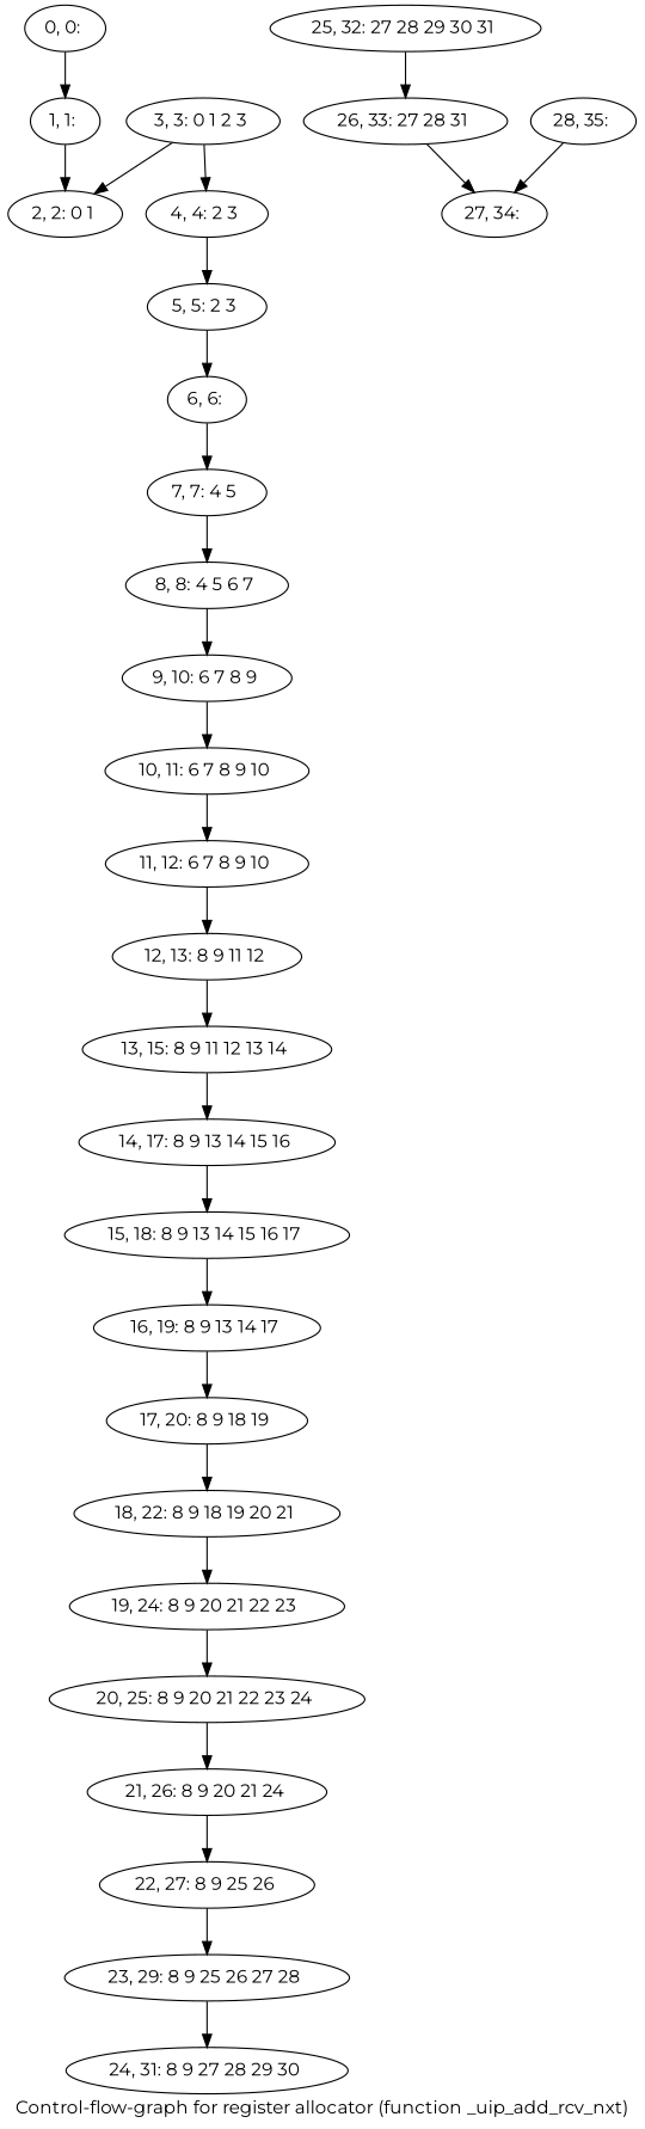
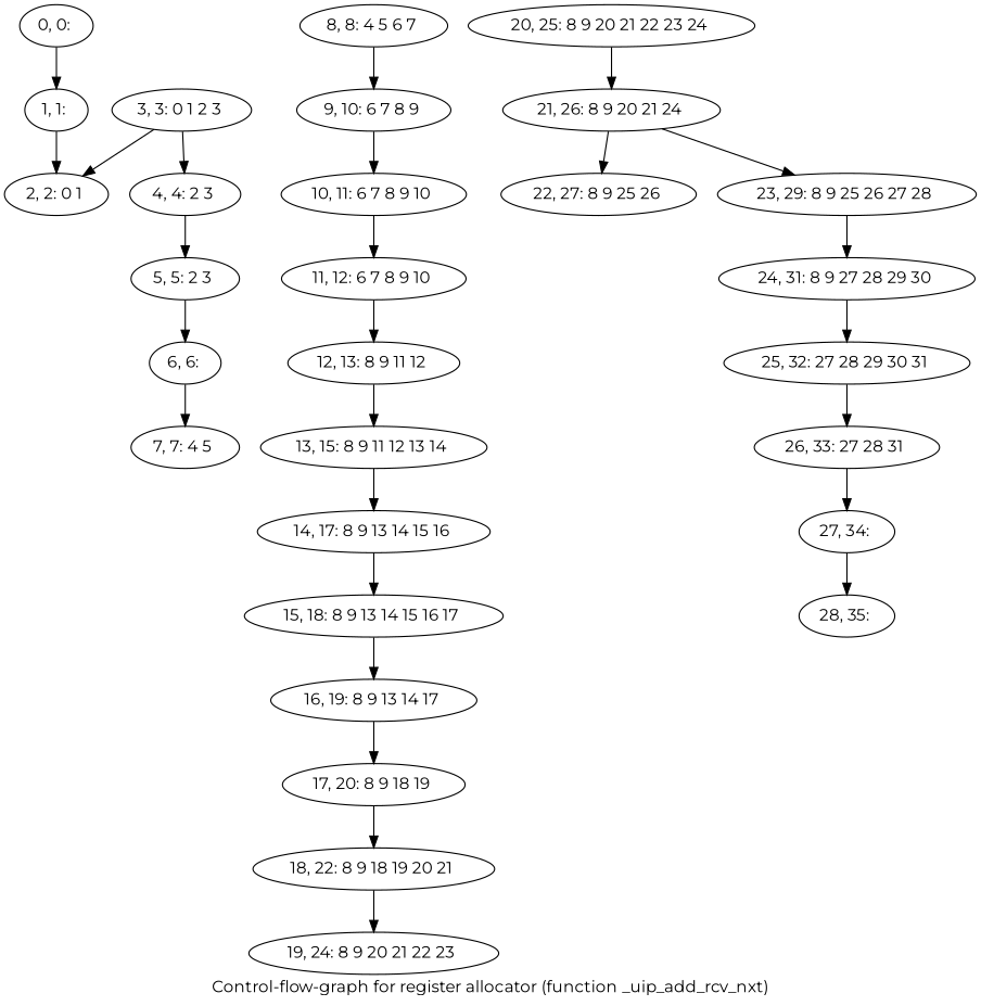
  digraph {
    fontname=Montserrat
    label="Control-flow-graph for register allocator (function _uip_add_rcv_nxt)"
    node [fontname=Montserrat]
    edge [fontname=Montserrat]
    n1 [label="0, 0: "]
    n2 [label="1, 1: "]
    n3 [label="2, 2: 0 1 "]
    n4 [label="3, 3: 0 1 2 3 "]
    n5 [label="4, 4: 2 3 "]
    n6 [label="5, 5: 2 3 "]
    n7 [label="6, 6: "]
    n8 [label="7, 7: 4 5 "]
    n9 [label="8, 8: 4 5 6 7 "]
    n10 [label="9, 10: 6 7 8 9 "]
    n11 [label="10, 11: 6 7 8 9 10 "]
    n12 [label="11, 12: 6 7 8 9 10 "]
    n13 [label="12, 13: 8 9 11 12 "]
    n14 [label="13, 15: 8 9 11 12 13 14 "]
    n15 [label="14, 17: 8 9 13 14 15 16 "]
    n16 [label="15, 18: 8 9 13 14 15 16 17 "]
    n17 [label="16, 19: 8 9 13 14 17 "]
    n18 [label="17, 20: 8 9 18 19 "]
    n19 [label="18, 22: 8 9 18 19 20 21 "]
    n20 [label="19, 24: 8 9 20 21 22 23 "]
    n21 [label="20, 25: 8 9 20 21 22 23 24 "]
    n22 [label="21, 26: 8 9 20 21 24 "]
    n23 [label="22, 27: 8 9 25 26 "]
    n24 [label="23, 29: 8 9 25 26 27 28 "]
    n25 [label="24, 31: 8 9 27 28 29 30 "]
    n26 [label="25, 32: 27 28 29 30 31 "]
    n27 [label="26, 33: 27 28 31 "]
    n28 [label="27, 34: "]
    n29 [label="28, 35: "]
    n1 -> n2
    n2 -> n3
    n4 -> n3
    n4 -> n5
    n5 -> n6
    n6 -> n7
    n7 -> n8
-   n8 -> n9
    n9 -> n10
    n10 -> n11
    n11 -> n12
    n12 -> n13
    n13 -> n14
    n14 -> n15
    n15 -> n16
    n16 -> n17
    n17 -> n18
    n18 -> n19
    n19 -> n20
-   n20 -> n21
    n21 -> n22
    n22 -> n23
-   n23 -> n24
+   n22 -> n24
    n24 -> n25
+   n25 -> n26
    n26 -> n27
    n27 -> n28
-   n29 -> n28
+   n28 -> n29
  }
